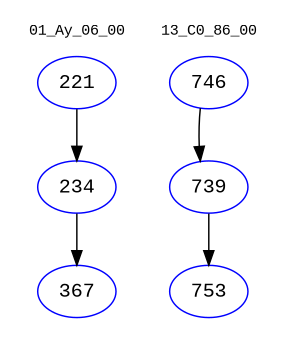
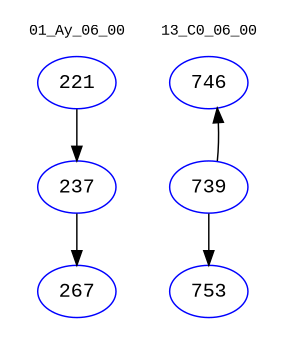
  digraph {
    fontname="Liberation Mono"
    node [color=blue fontname="Liberation Mono"]
    edge [color=black fontname="Liberation Mono"]
    n1 [label=221]
-   n2 [label=234]
-   n3 [label=367]
+   n2 [label=237]
+   n3 [label=267]
    n4 [label=746]
    n5 [label=739]
    n6 [label=753]
    subgraph cluster_1 {
      color=white
      fontsize=10
      label="01_Ay_06_00"
      n1
      n2
      n3
    }
    subgraph cluster_2 {
      color=white
      fontsize=10
-     label="13_C0_86_00"
+     label="13_C0_06_00"
      n4
      n5
      n6
    }
    n1 -> n2
    n2 -> n3
-   n4 -> n5
+   n5 -> n4
    n5 -> n6
  }
